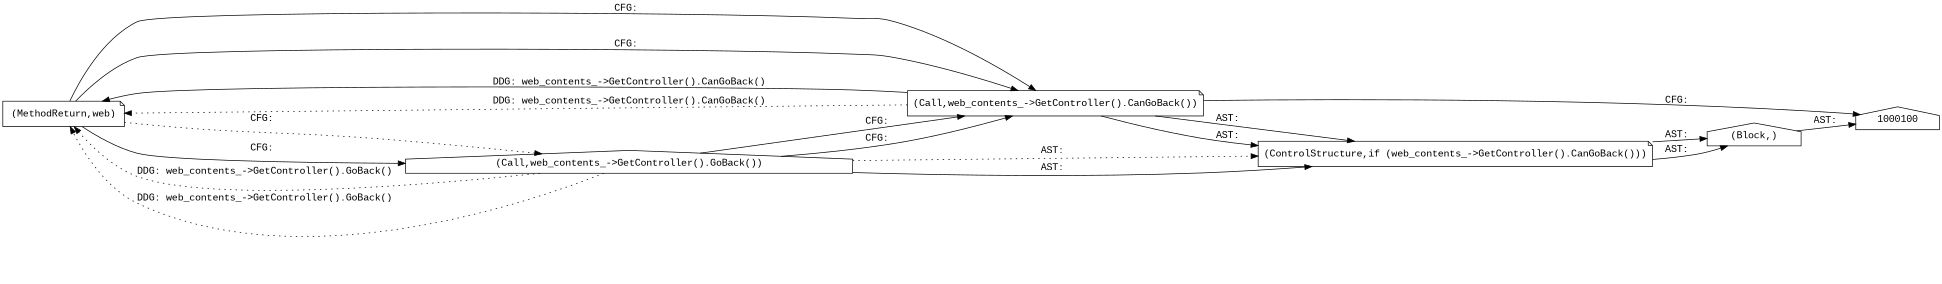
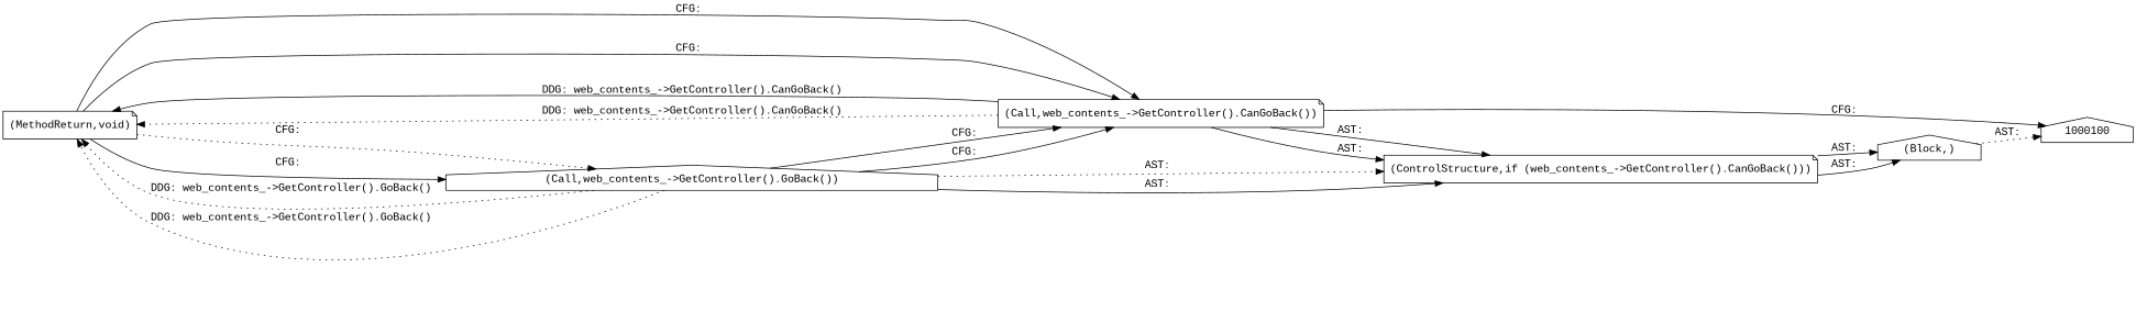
  digraph {
    fontname="Liberation Mono"
    rankdir=LR
    node [fontname="Liberation Mono" shape=note]
    edge [fontname="Liberation Mono" style=solid]
-   n1 [label="(MethodReturn,web)"]
+   n1 [label="(MethodReturn,void)"]
    n2 [label="(Call,web_contents_->GetController().CanGoBack())"]
    n3 [label="(Call,web_contents_->GetController().GoBack())" shape=house]
    1000100 [shape=house]
    n5 [label="(ControlStructure,if (web_contents_->GetController().CanGoBack()))"]
    n6 [label="(Block,)" shape=house]
    n1 -> n2 [label="CFG: "]
    n1 -> n2 [label="CFG: "]
    n1 -> n3 [label="CFG: " style=dotted]
    n1 -> n3 [label="CFG: "]
    n2 -> n1 [label="DDG: web_contents_->GetController().CanGoBack()"]
    n2 -> n1 [label="DDG: web_contents_->GetController().CanGoBack()" style=dotted]
    n2 -> 1000100 [label="CFG: "]
    n2 -> n5 [label="AST: "]
    n2 -> n5 [label="AST: "]
    n3 -> n1 [label="DDG: web_contents_->GetController().GoBack()" style=dotted]
    n3 -> n1 [label="DDG: web_contents_->GetController().GoBack()" style=dotted]
    n3 -> n2 [label="CFG: "]
    n3 -> n2 [label="CFG: "]
    n3 -> n5 [label="AST: " style=dotted]
    n3 -> n5 [label="AST: "]
    n5 -> n6 [label="AST: "]
    n5 -> n6 [label="AST: "]
-   n6 -> 1000100 [label="AST: "]
+   n6 -> 1000100 [label="AST: " style=dotted]
  }
